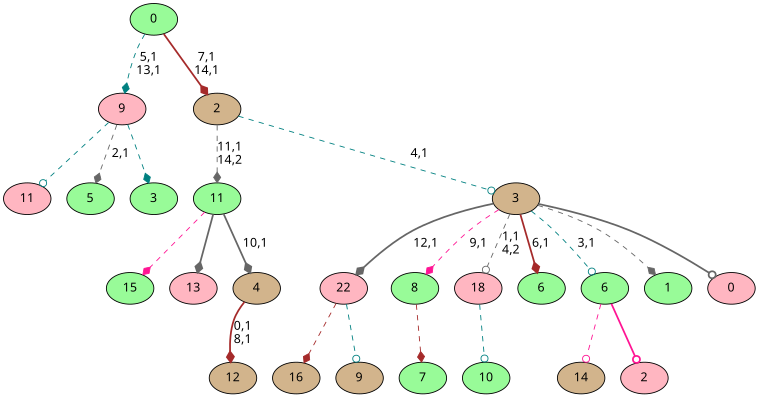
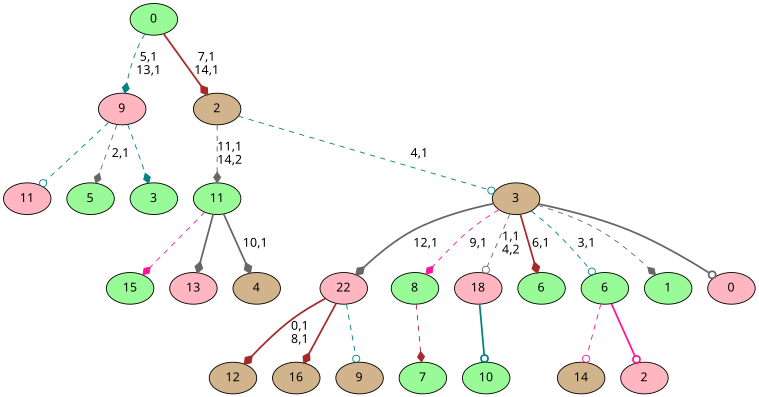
  digraph {
    fontname="Noto Sans"
    node [fillcolor=palegreen fontname="Noto Sans" style=filled]
    edge [arrowhead=diamond color=gray40 fontname="Noto Sans" style=dashed]
    n1 [fillcolor=tan label=16]
    n2 [label=15]
    n3 [fillcolor=tan label=14]
    n4 [fillcolor=lightpink label=13]
    n5 [fillcolor=tan label=12]
    n6 [fillcolor=lightpink label=11]
    n7 [label=10]
    n8 [fillcolor=tan label=9]
    22 [fillcolor=lightpink]
    n10 [label=8]
    n11 [label=7]
    18 [fillcolor=lightpink]
    n13 [label=6]
    n14 [label=5]
    n15 [fillcolor=tan label=4]
    11
    n17 [label=3]
    9 [fillcolor=lightpink]
    n19 [fillcolor=lightpink label=2]
    6
    n21 [label=1]
    n22 [fillcolor=lightpink label=0]
    3 [fillcolor=tan]
    2 [fillcolor=tan]
    0
-   22 -> n1 [color=brown]
-   n15 -> n5 [color=brown label="0,1\n8,1" style=bold]
+   22 -> n1 [color=brown style=bold]
+   22 -> n5 [color=brown label="0,1\n8,1" style=bold]
    22 -> n8 [arrowhead=odot color=teal]
    n10 -> n11 [color=brown]
-   18 -> n7 [arrowhead=odot color=teal]
+   18 -> n7 [arrowhead=odot color=teal style=bold]
    11 -> n2 [color=deeppink]
    11 -> n4 [style=bold]
    11 -> n15 [label="10,1" style=bold]
    9 -> n6 [arrowhead=odot color=teal]
    9 -> n14 [label="2,1"]
    9 -> n17 [color=teal]
    6 -> n3 [arrowhead=odot color=deeppink]
    6 -> n19 [arrowhead=odot color=deeppink style=bold]
    3 -> 22 [label="12,1" style=bold]
    3 -> n10 [color=deeppink label="9,1"]
    3 -> 18 [arrowhead=odot label="1,1\n4,2"]
    3 -> n13 [color=brown label="6,1" style=bold]
    3 -> 6 [arrowhead=odot color=teal label="3,1"]
    3 -> n21
    3 -> n22 [arrowhead=odot style=bold]
    2 -> 11 [label="11,1\n14,2"]
    2 -> 3 [arrowhead=odot color=teal label="4,1"]
    0 -> 9 [color=teal label="5,1\n13,1"]
    0 -> 2 [color=brown label="7,1\n14,1" style=bold]
  }
